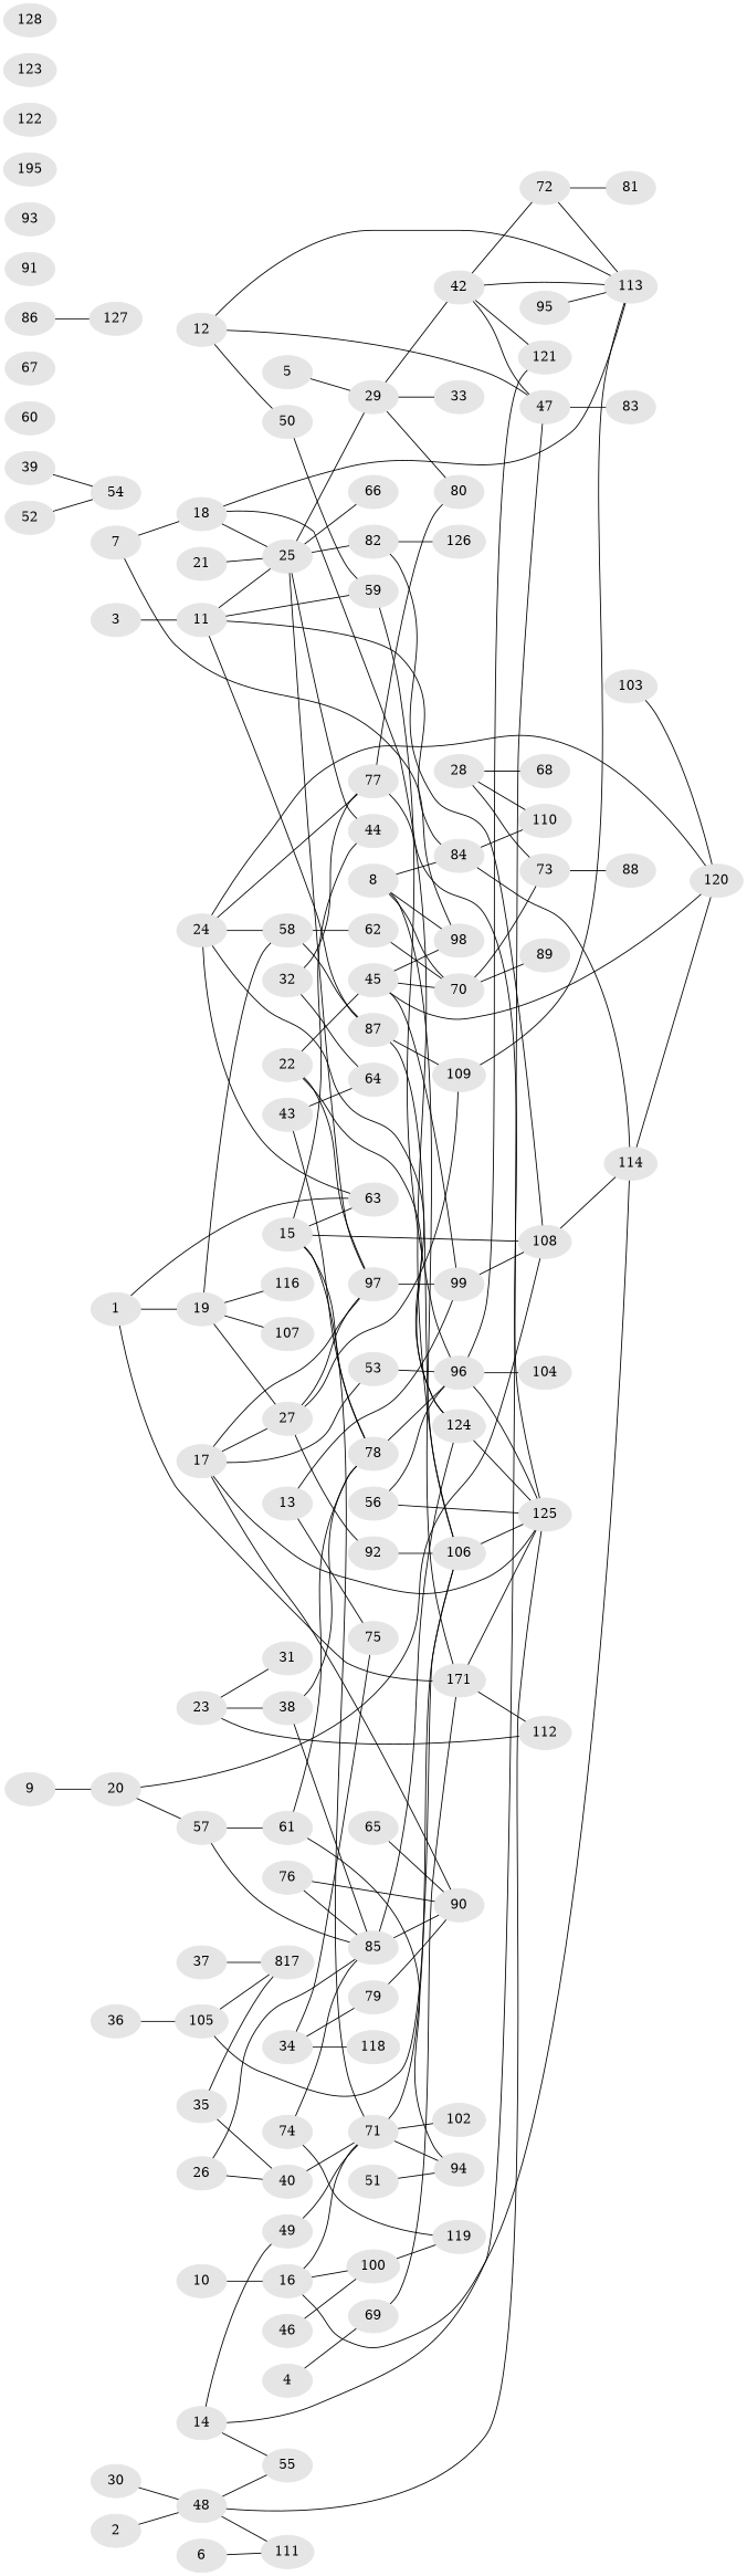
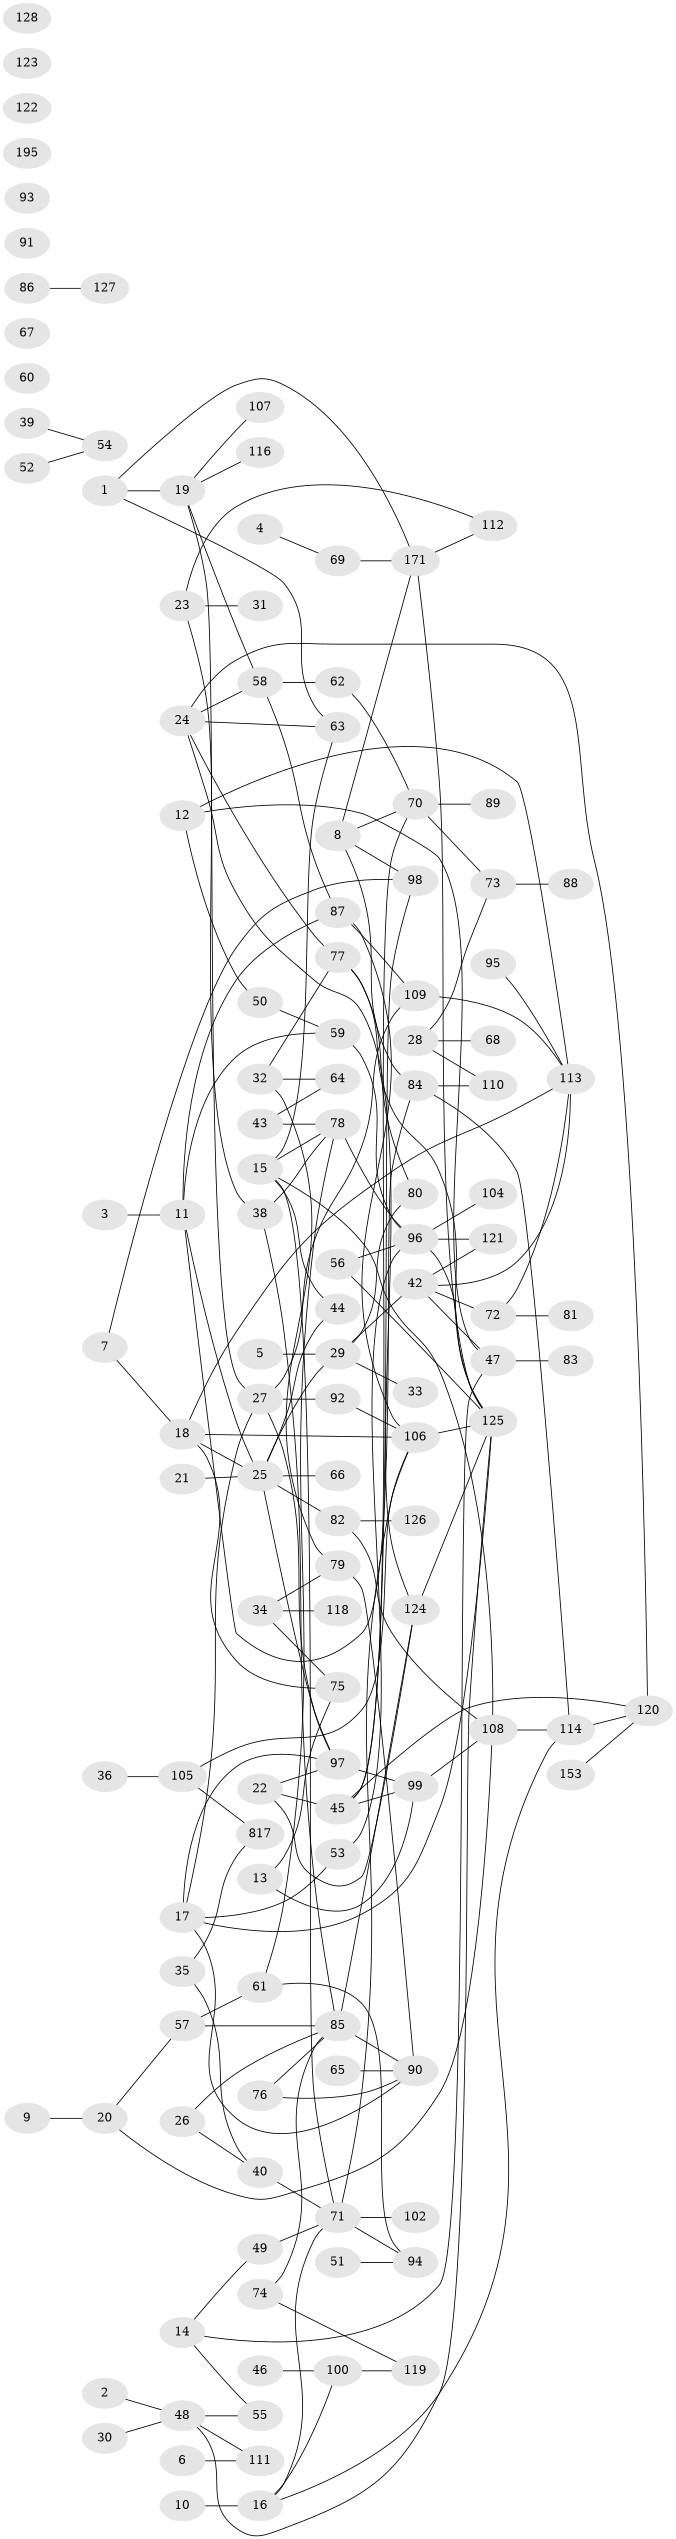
  graph {
    rankdir=LR
    node [color=gray90 style=filled]
    1
    19
    63
    n4 [label=171]
    27
    58
    107
    116
    125
    112
    2
    48
    111
    55
    3
    11
    84
    25
    59
    87
    4
    69
    5
    29
    33
    42
    80
    6
    7
    18
    98
    113
    75
    106
    8
    70
    73
    89
    114
    110
    9
    20
    108
    57
    10
    16
    71
    100
    44
    97
    66
    82
    96
    109
    12
    47
    50
    83
    13
    99
    14
    49
    15
    78
    94
    102
    119
    120
    17
    53
    90
    92
    62
    85
    61
    21
    22
    45
    124
    23
    31
    38
    24
    77
    126
    26
    40
    28
    68
    88
    72
    121
    30
    32
    64
    79
    34
    118
    35
    n100 [label=817]
    36
    105
-   37
    39
    54
    81
    43
    46
    51
    52
    56
    104
    60
    65
    67
    74
    76
    86
    127
    91
    93
    95
-   103
+   103 [label=153]
    n124 [label=195]
    122
    123
    128
    1 -- 19
    1 -- 63
    1 -- n4
    19 -- 27
    19 -- 58
    19 -- 107
    19 -- 116
    n4 -- 125
    n4 -- 112
    27 -- 97
    27 -- 109
    27 -- 92
    58 -- 87
    58 -- 62
    2 -- 48
    48 -- 125
    48 -- 111
    48 -- 55
    3 -- 11
    11 -- 84
    11 -- 25
    11 -- 59
    11 -- 87
    84 -- 114
    84 -- 110
    25 -- 29
    25 -- 44
    25 -- 97
    25 -- 66
    25 -- 82
    59 -- 96
    87 -- 106
    87 -- 109
    4 -- 69
    69 -- n4
    5 -- 29
    29 -- 33
    29 -- 42
    29 -- 80
    42 -- 113
    42 -- 47
    42 -- 72
    42 -- 121
    6 -- 111
    7 -- 18
    7 -- 98
    18 -- 25
    18 -- 113
+   18 -- 75
    18 -- 106
    106 -- 125
    8 -- n4
    8 -- 84
    8 -- 98
    8 -- 70
    70 -- 73
    70 -- 89
    73 -- 88
    114 -- 120
    9 -- 20
    20 -- 108
    20 -- 57
    108 -- 114
    57 -- 85
    57 -- 61
    10 -- 16
    16 -- 114
    16 -- 71
    16 -- 100
    71 -- 106
    71 -- 94
    71 -- 102
    100 -- 119
    97 -- 99
    82 -- 108
    82 -- 126
    96 -- 125
    96 -- 121
    96 -- 104
    109 -- 113
    12 -- 113
    12 -- 47
    12 -- 50
    47 -- 83
    50 -- 59
    13 -- 75
    13 -- 99
    99 -- 108
    14 -- 55
    14 -- 47
    14 -- 49
    49 -- 71
    15 -- 63
    15 -- 108
    15 -- 71
    15 -- 44
    15 -- 78
    78 -- 96
    17 -- 27
    17 -- 125
    17 -- 97
    17 -- 53
    17 -- 90
    53 -- 96
    92 -- 106
    62 -- 70
    85 -- 90
    85 -- 124
    61 -- 78
    61 -- 94
    21 -- 25
    22 -- 97
    22 -- 45
    22 -- 124
    45 -- 98
    45 -- 70
    45 -- 99
    45 -- 120
    124 -- 125
    23 -- 112
    23 -- 31
    23 -- 38
    38 -- 78
    38 -- 85
    24 -- 63
    24 -- 58
    24 -- 120
    24 -- 124
    24 -- 77
    77 -- 125
    77 -- 80
    26 -- 85
    26 -- 40
    40 -- 71
    28 -- 73
    28 -- 110
    28 -- 68
    72 -- 113
    72 -- 81
    30 -- 48
    32 -- 77
    32 -- 64
+   32 -- 79
    79 -- 90
    34 -- 75
    34 -- 79
    34 -- 118
    35 -- 40
    35 -- n100
    36 -- 105
    105 -- 106
    105 -- n100
-   37 -- n100
    39 -- 54
    43 -- 78
    43 -- 64
    46 -- 100
    51 -- 94
    52 -- 54
    56 -- 125
    56 -- 96
    65 -- 90
    74 -- 119
    74 -- 85
    76 -- 90
    76 -- 85
    86 -- 127
    95 -- 113
    103 -- 120
  }
